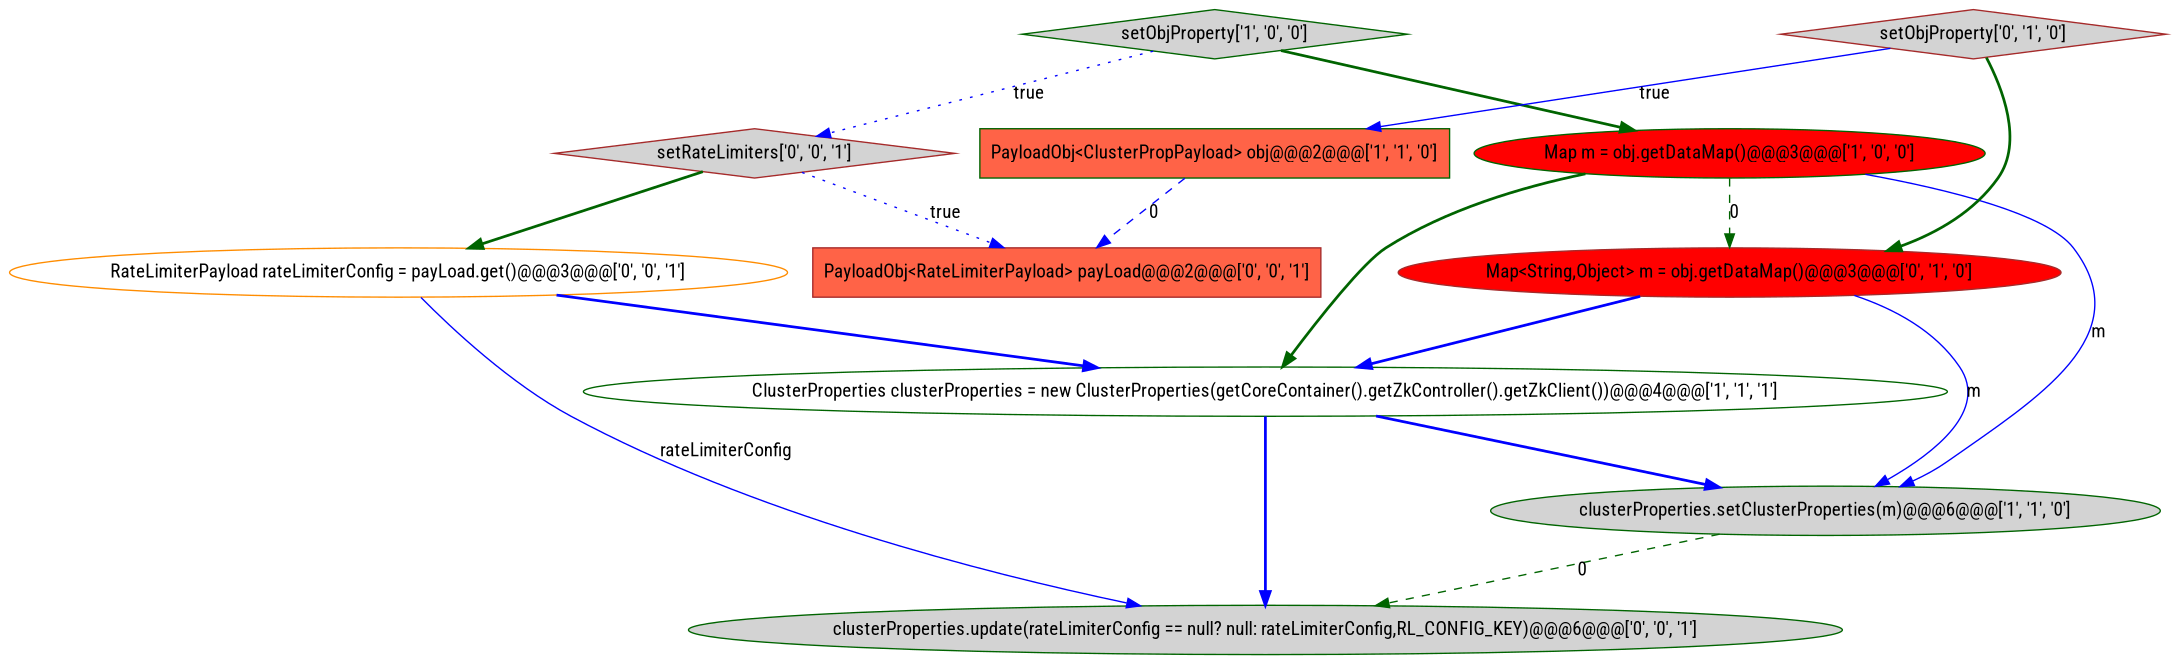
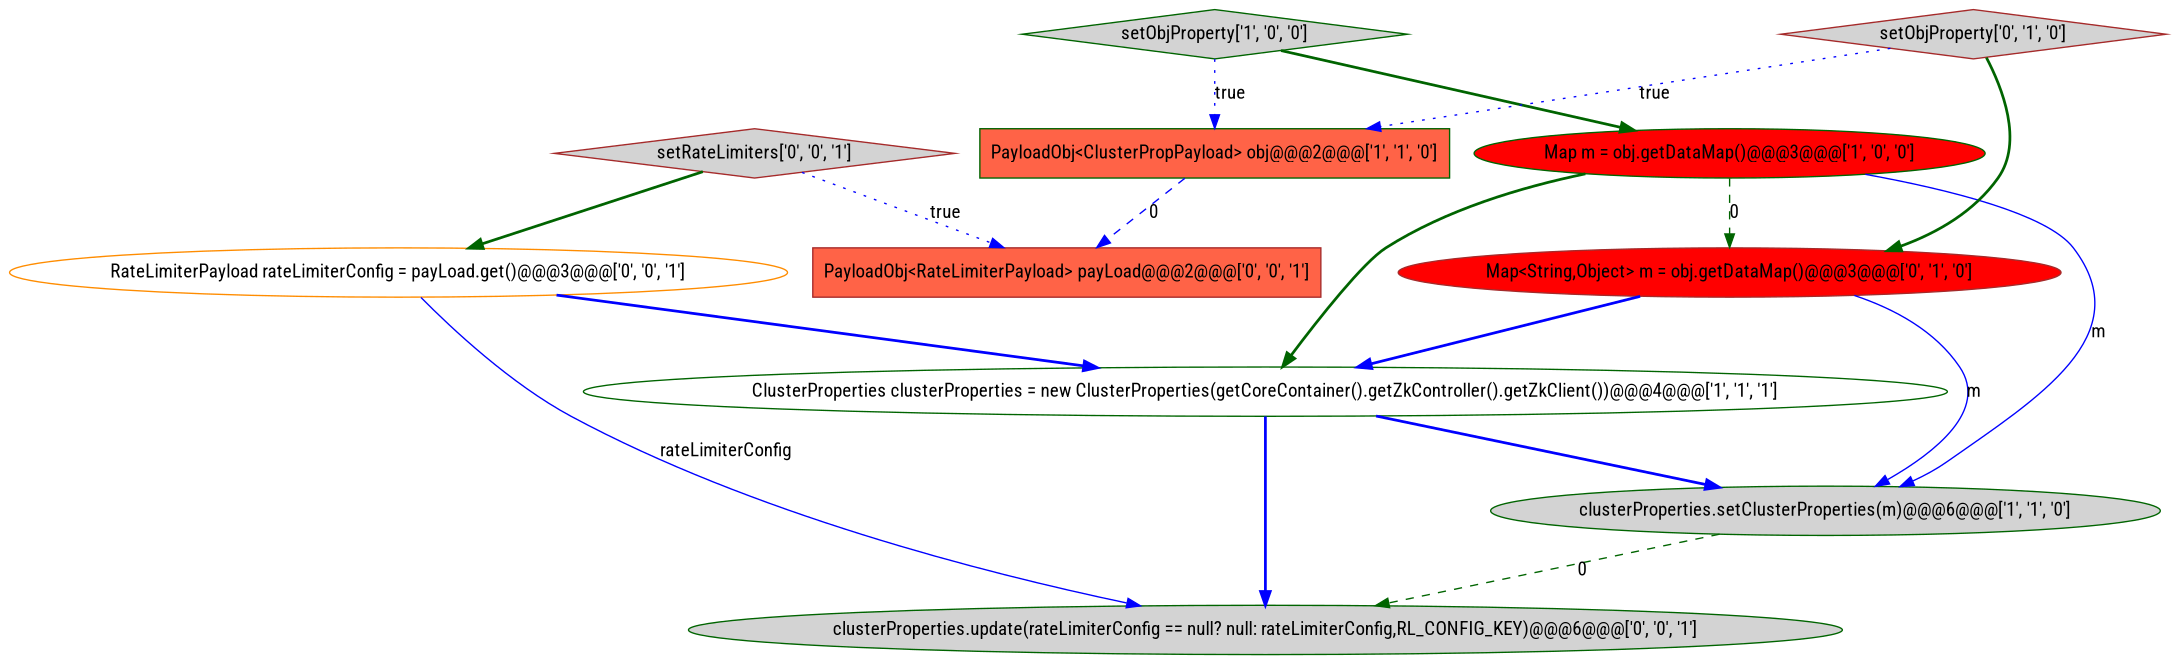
  digraph {
    fontname="Roboto Condensed"
    node [color=darkgreen fillcolor=lightgray fontname="Roboto Condensed" shape=ellipse style=filled]
    edge [color=blue fontname="Roboto Condensed" style=bold]
    n1 [color=darkorange fillcolor=white label="RateLimiterPayload rateLimiterConfig = payLoad.get()@@@3@@@['0', '0', '1']"]
    n2 [label="clusterProperties.update(rateLimiterConfig == null? null: rateLimiterConfig,RL_CONFIG_KEY)@@@6@@@['0', '0', '1']"]
    n3 [fillcolor=white label="ClusterProperties clusterProperties = new ClusterProperties(getCoreContainer().getZkController().getZkClient())@@@4@@@['1', '1', '1']"]
    n4 [label="clusterProperties.setClusterProperties(m)@@@6@@@['1', '1', '0']"]
    n5 [color=brown fillcolor=red label="Map<String,Object> m = obj.getDataMap()@@@3@@@['0', '1', '0']"]
    n6 [fillcolor=red label="Map m = obj.getDataMap()@@@3@@@['1', '0', '0']"]
    n7 [label="setObjProperty['1', '0', '0']" shape=diamond]
    n8 [fillcolor=tomato label="PayloadObj<ClusterPropPayload> obj@@@2@@@['1', '1', '0']" shape=box]
    n9 [color=brown fillcolor=tomato label="PayloadObj<RateLimiterPayload> payLoad@@@2@@@['0', '0', '1']" shape=box]
    n10 [color=brown label="setObjProperty['0', '1', '0']" shape=diamond]
    n11 [color=brown label="setRateLimiters['0', '0', '1']" shape=diamond]
    n1 -> n2 [label=rateLimiterConfig style=solid]
    n1 -> n3
    n3 -> n2
    n3 -> n4
    n4 -> n2 [color=darkgreen label=0 style=dashed]
    n5 -> n3
    n5 -> n4 [label=m style=solid]
    n6 -> n3 [color=darkgreen]
    n6 -> n4 [label=m style=solid]
    n6 -> n5 [color=darkgreen label=0 style=dashed]
    n7 -> n6 [color=darkgreen]
-   n7 -> n11 [label=true style=dotted]
+   n7 -> n8 [label=true style=dotted]
    n8 -> n9 [label=0 style=dashed]
    n10 -> n5 [color=darkgreen]
-   n10 -> n8 [label=true style=solid]
+   n10 -> n8 [label=true style=dotted]
    n11 -> n1 [color=darkgreen]
    n11 -> n9 [label=true style=dotted]
  }
